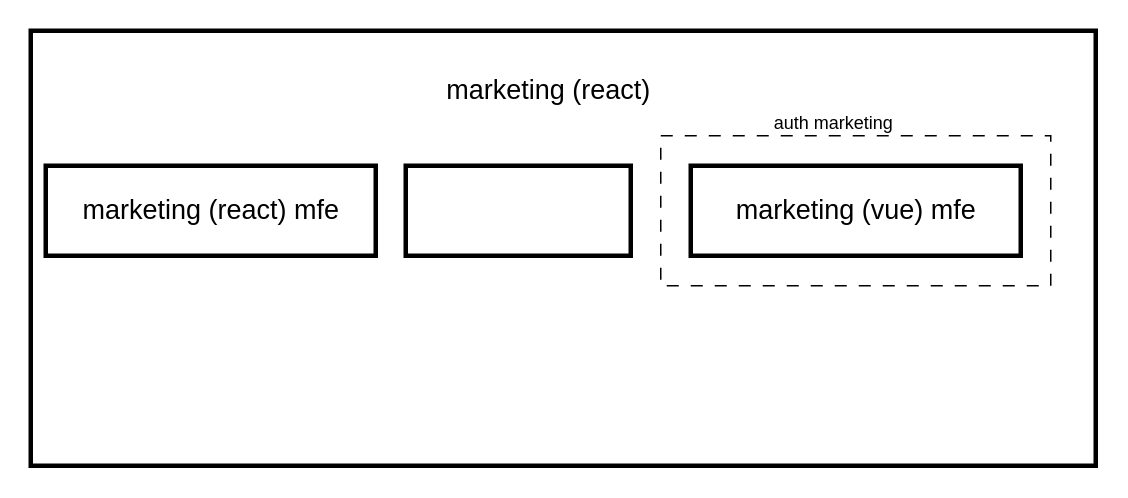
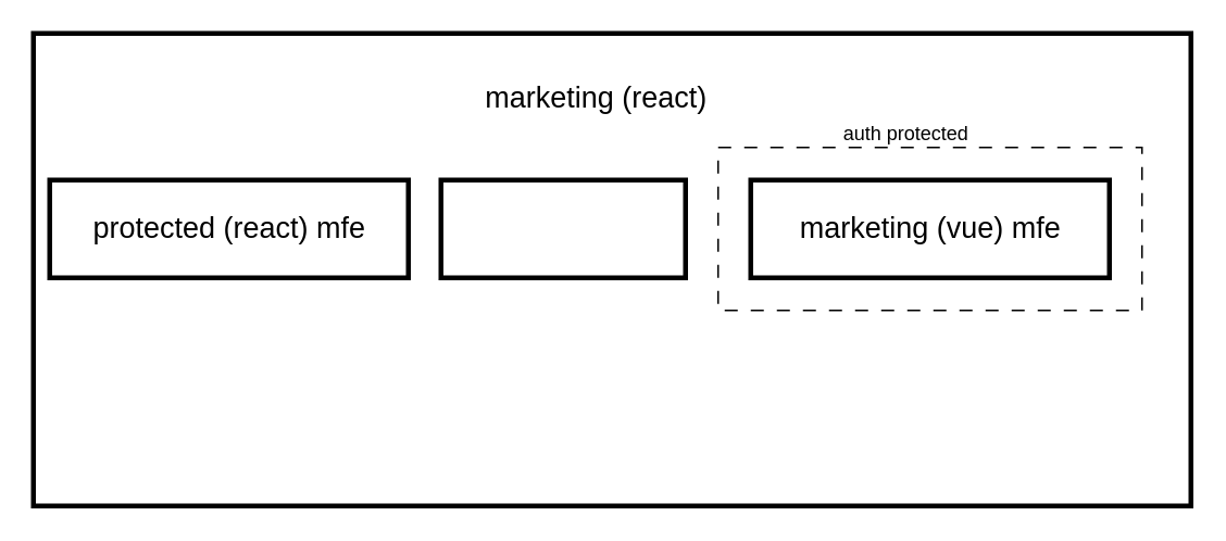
  <mxCell id="0" />
  <mxCell id="1" parent="0" />
  <mxCell id="2" value="" style="rounded=0;whiteSpace=wrap;html=1;strokeWidth=3;" parent="1" vertex="1"><mxGeometry x="20" y="20" width="710" height="290" as="geometry" /></mxCell>
  <mxCell id="3" value="marketing (react)" style="text;html=1;resizable=0;autosize=1;align=center;verticalAlign=middle;points=[];fillColor=none;strokeColor=none;rounded=0;fontSize=18;" parent="1" vertex="1"><mxGeometry x="290" y="40" width="150" height="40" as="geometry" /></mxCell>
  <mxCell id="4" value="" style="rounded=0;whiteSpace=wrap;html=1;strokeWidth=3;" parent="1" vertex="1"><mxGeometry x="270" y="110" width="150" height="60" as="geometry" /></mxCell>
  <mxCell id="5" value="" style="rounded=0;whiteSpace=wrap;html=1;strokeWidth=3;" vertex="1" parent="1"><mxGeometry x="460" y="110" width="220" height="60" as="geometry" /></mxCell>
  <mxCell id="6" value="marketing (vue) mfe" style="text;html=1;resizable=0;autosize=1;align=center;verticalAlign=middle;points=[];fillColor=none;strokeColor=none;rounded=0;fontSize=18;" vertex="1" parent="1"><mxGeometry x="480" y="120" width="180" height="40" as="geometry" /></mxCell>
  <mxCell id="7" value="" style="rounded=0;whiteSpace=wrap;html=1;strokeWidth=3;" vertex="1" parent="1"><mxGeometry x="30" y="110" width="220" height="60" as="geometry" /></mxCell>
- <mxCell id="8" value="marketing (react) mfe" style="text;html=1;resizable=0;autosize=1;align=center;verticalAlign=middle;points=[];fillColor=none;strokeColor=none;rounded=0;fontSize=18;" vertex="1" parent="1"><mxGeometry x="45" y="120" width="190" height="40" as="geometry" /></mxCell>
+ <mxCell id="8" value="protected (react) mfe" style="text;html=1;resizable=0;autosize=1;align=center;verticalAlign=middle;points=[];fillColor=none;strokeColor=none;rounded=0;fontSize=18;" vertex="1" parent="1"><mxGeometry x="45" y="120" width="190" height="40" as="geometry" /></mxCell>
  <mxCell id="9" value="" style="rounded=0;whiteSpace=wrap;html=1;fillColor=none;dashed=1;dashPattern=8 8;" vertex="1" parent="1"><mxGeometry x="440" y="90" width="260" height="100" as="geometry" /></mxCell>
- <mxCell id="10" value="&lt;font style=&quot;font-size: 12px;&quot;&gt;auth marketing&lt;/font&gt;" style="text;html=1;resizable=0;autosize=1;align=center;verticalAlign=middle;points=[];fillColor=none;strokeColor=none;rounded=0;fontSize=18;strokeWidth=1;" vertex="1" parent="1"><mxGeometry x="505" y="60" width="100" height="40" as="geometry" /></mxCell>
+ <mxCell id="10" value="&lt;font style=&quot;font-size: 12px;&quot;&gt;auth protected&lt;/font&gt;" style="text;html=1;resizable=0;autosize=1;align=center;verticalAlign=middle;points=[];fillColor=none;strokeColor=none;rounded=0;fontSize=18;strokeWidth=1;" vertex="1" parent="1"><mxGeometry x="505" y="60" width="100" height="40" as="geometry" /></mxCell>
